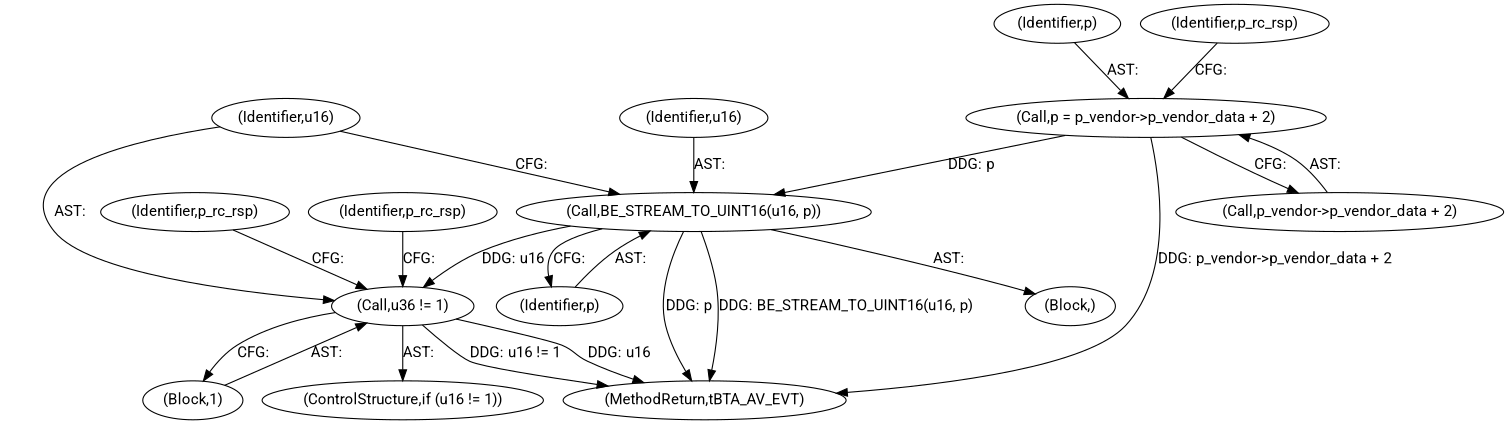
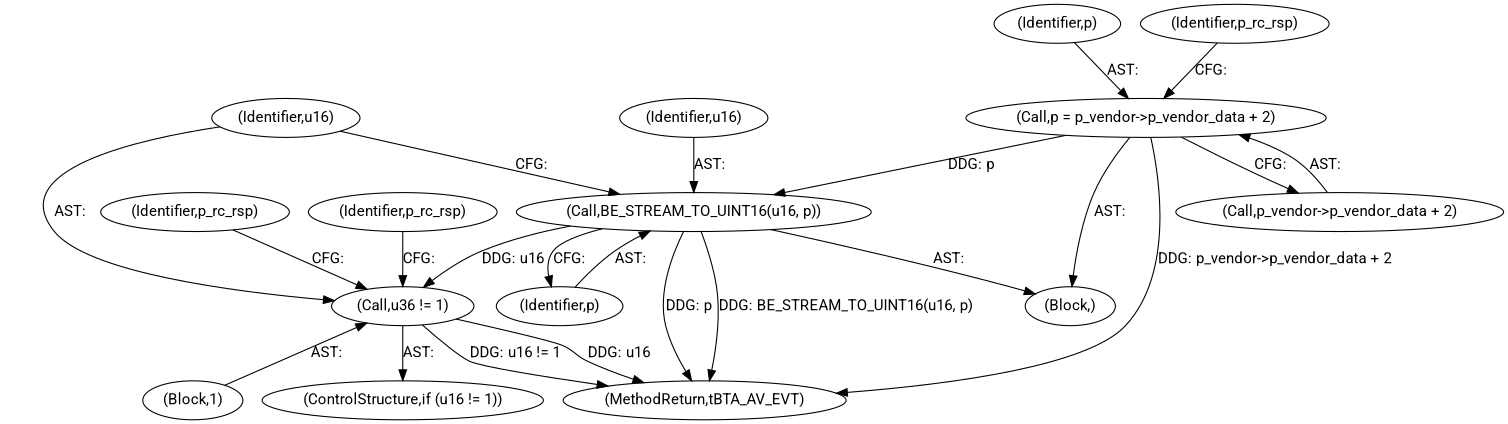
  digraph {
    fontname=Roboto
    node [fontname=Roboto]
    edge [fontname=Roboto]
    n1 [label="(Call,p = p_vendor->p_vendor_data + 2)"]
    n2 [label="(Call,BE_STREAM_TO_UINT16(u16, p))"]
    n3 [label="(Call,p_vendor->p_vendor_data + 2)"]
    n4 [label="(Block,)"]
    n5 [label="(MethodReturn,tBTA_AV_EVT)"]
    n6 [label="(Call,u36 != 1)"]
    n7 [label="(Identifier,p)"]
    n8 [label="(Block,1)"]
    n9 [label="(ControlStructure,if (u16 != 1))"]
    n10 [label="(Identifier,u16)"]
    n11 [label="(Identifier,p_rc_rsp)"]
    n12 [label="(Identifier,p)"]
    n13 [label="(Identifier,u16)"]
    n14 [label="(Identifier,p_rc_rsp)"]
    n15 [label="(Identifier,p_rc_rsp)"]
    n1 -> n2 [label="DDG: p"]
    n1 -> n3 [label="CFG: "]
+   n1 -> n4 [label="AST: "]
    n1 -> n5 [label="DDG: p_vendor->p_vendor_data + 2"]
    n2 -> n4 [label="AST: "]
    n2 -> n5 [label="DDG: BE_STREAM_TO_UINT16(u16, p)"]
    n2 -> n5 [label="DDG: p"]
    n2 -> n6 [label="DDG: u16"]
    n2 -> n7 [label="CFG: "]
    n3 -> n1 [label="AST: "]
    n6 -> n5 [label="DDG: u16 != 1"]
    n6 -> n5 [label="DDG: u16"]
-   n6 -> n8 [label="CFG: "]
    n6 -> n9 [label="AST: "]
    n7 -> n2 [label="AST: "]
    n8 -> n6 [label="AST: "]
    n10 -> n2 [label="AST: "]
    n11 -> n6 [label="CFG: "]
    n12 -> n1 [label="AST: "]
    n13 -> n2 [label="CFG: "]
    n13 -> n6 [label="AST: "]
    n14 -> n6 [label="CFG: "]
    n15 -> n1 [label="CFG: "]
  }
